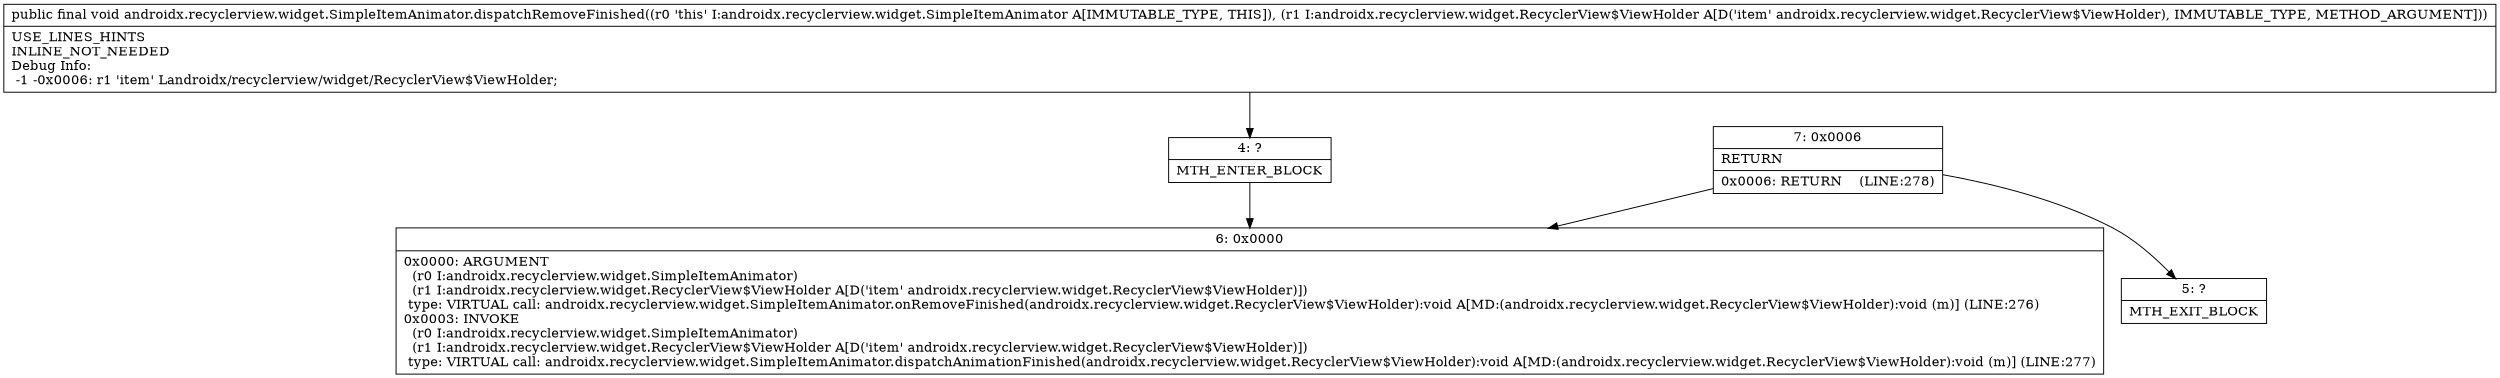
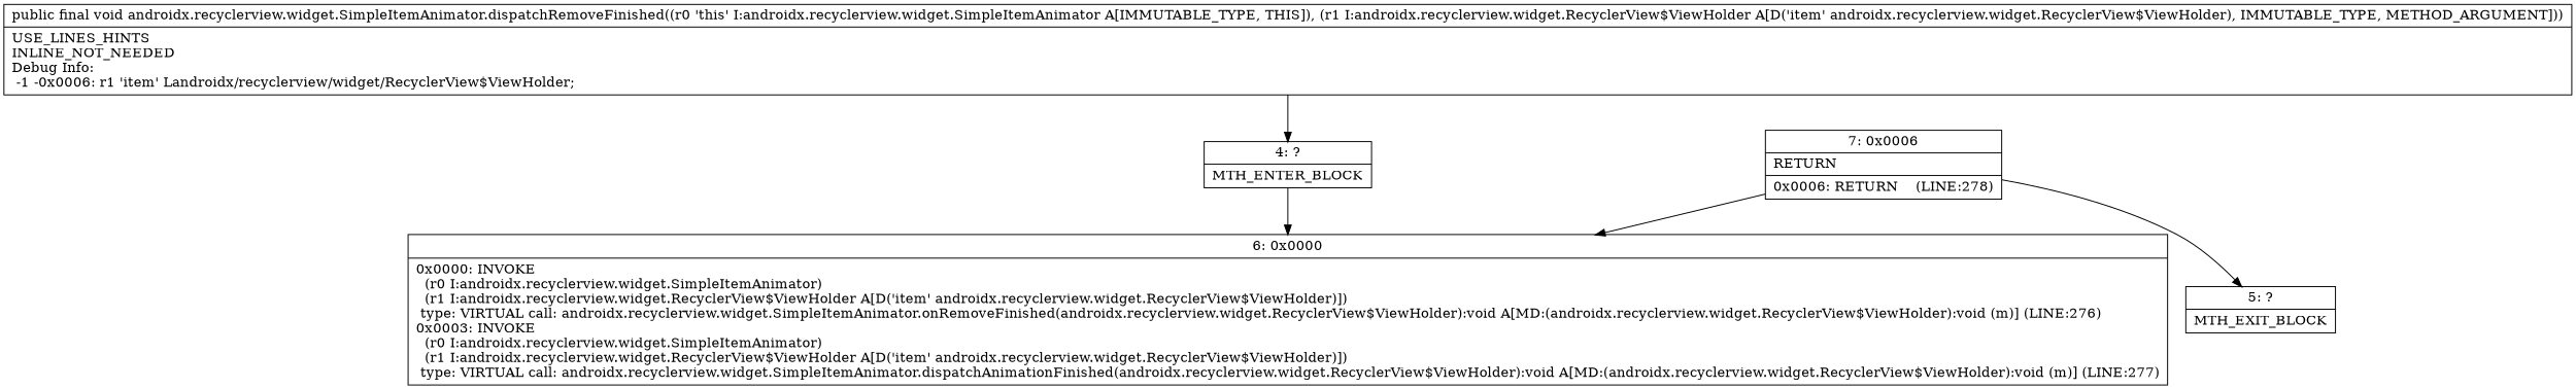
  digraph {
    node [shape=record]
    n1 [label="{4\:\ ?|MTH_ENTER_BLOCK\l}"]
-   n2 [label="{6\:\ 0x0000|0x0000: ARGUMENT  \l  (r0 I:androidx.recyclerview.widget.SimpleItemAnimator)\l  (r1 I:androidx.recyclerview.widget.RecyclerView$ViewHolder A[D('item' androidx.recyclerview.widget.RecyclerView$ViewHolder)])\l type: VIRTUAL call: androidx.recyclerview.widget.SimpleItemAnimator.onRemoveFinished(androidx.recyclerview.widget.RecyclerView$ViewHolder):void A[MD:(androidx.recyclerview.widget.RecyclerView$ViewHolder):void (m)] (LINE:276)\l0x0003: INVOKE  \l  (r0 I:androidx.recyclerview.widget.SimpleItemAnimator)\l  (r1 I:androidx.recyclerview.widget.RecyclerView$ViewHolder A[D('item' androidx.recyclerview.widget.RecyclerView$ViewHolder)])\l type: VIRTUAL call: androidx.recyclerview.widget.SimpleItemAnimator.dispatchAnimationFinished(androidx.recyclerview.widget.RecyclerView$ViewHolder):void A[MD:(androidx.recyclerview.widget.RecyclerView$ViewHolder):void (m)] (LINE:277)\l}"]
+   n2 [label="{6\:\ 0x0000|0x0000: INVOKE  \l  (r0 I:androidx.recyclerview.widget.SimpleItemAnimator)\l  (r1 I:androidx.recyclerview.widget.RecyclerView$ViewHolder A[D('item' androidx.recyclerview.widget.RecyclerView$ViewHolder)])\l type: VIRTUAL call: androidx.recyclerview.widget.SimpleItemAnimator.onRemoveFinished(androidx.recyclerview.widget.RecyclerView$ViewHolder):void A[MD:(androidx.recyclerview.widget.RecyclerView$ViewHolder):void (m)] (LINE:276)\l0x0003: INVOKE  \l  (r0 I:androidx.recyclerview.widget.SimpleItemAnimator)\l  (r1 I:androidx.recyclerview.widget.RecyclerView$ViewHolder A[D('item' androidx.recyclerview.widget.RecyclerView$ViewHolder)])\l type: VIRTUAL call: androidx.recyclerview.widget.SimpleItemAnimator.dispatchAnimationFinished(androidx.recyclerview.widget.RecyclerView$ViewHolder):void A[MD:(androidx.recyclerview.widget.RecyclerView$ViewHolder):void (m)] (LINE:277)\l}"]
    n3 [label="{7\:\ 0x0006|RETURN\l|0x0006: RETURN    (LINE:278)\l}"]
    n4 [label="{5\:\ ?|MTH_EXIT_BLOCK\l}"]
    n5 [label="{public final void androidx.recyclerview.widget.SimpleItemAnimator.dispatchRemoveFinished((r0 'this' I:androidx.recyclerview.widget.SimpleItemAnimator A[IMMUTABLE_TYPE, THIS]), (r1 I:androidx.recyclerview.widget.RecyclerView$ViewHolder A[D('item' androidx.recyclerview.widget.RecyclerView$ViewHolder), IMMUTABLE_TYPE, METHOD_ARGUMENT]))  | USE_LINES_HINTS\lINLINE_NOT_NEEDED\lDebug Info:\l  \-1 \-0x0006: r1 'item' Landroidx\/recyclerview\/widget\/RecyclerView$ViewHolder;\l}"]
    n1 -> n2
    n3 -> n2
    n3 -> n4
    n5 -> n1
  }
